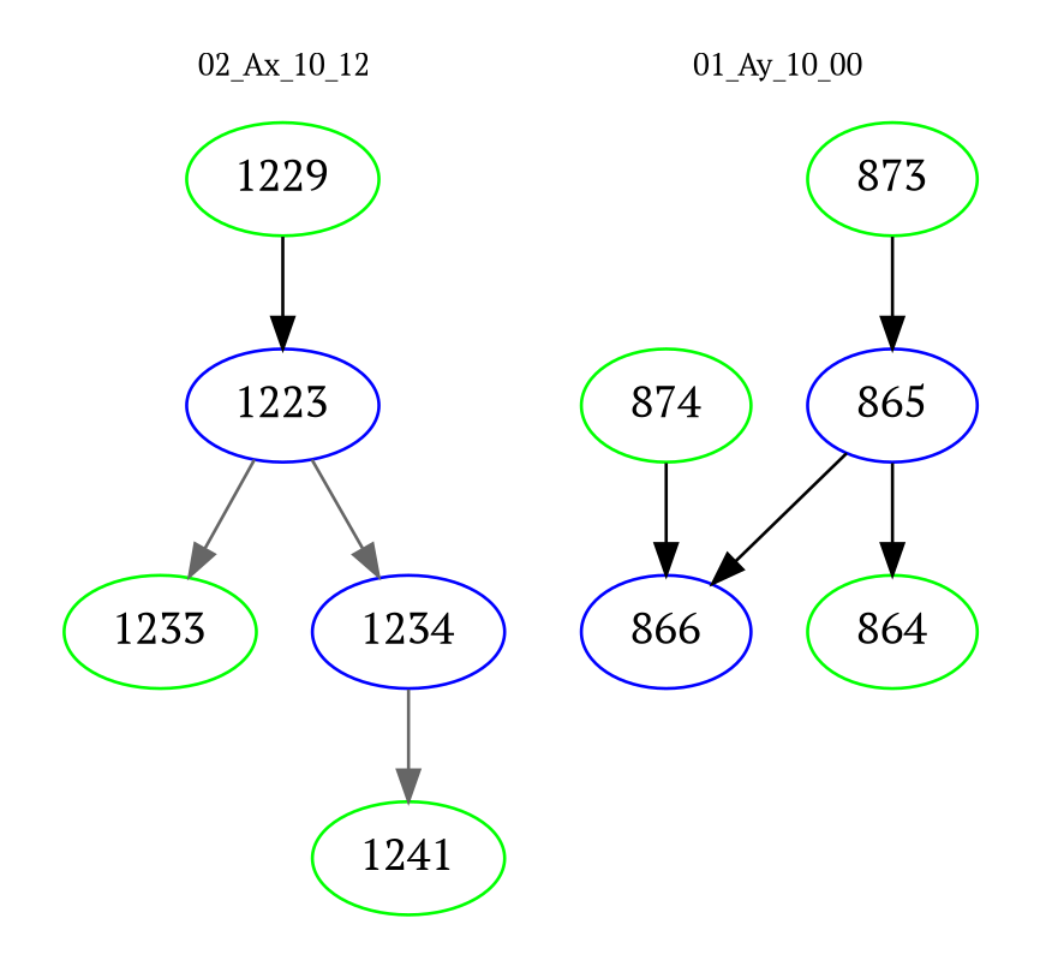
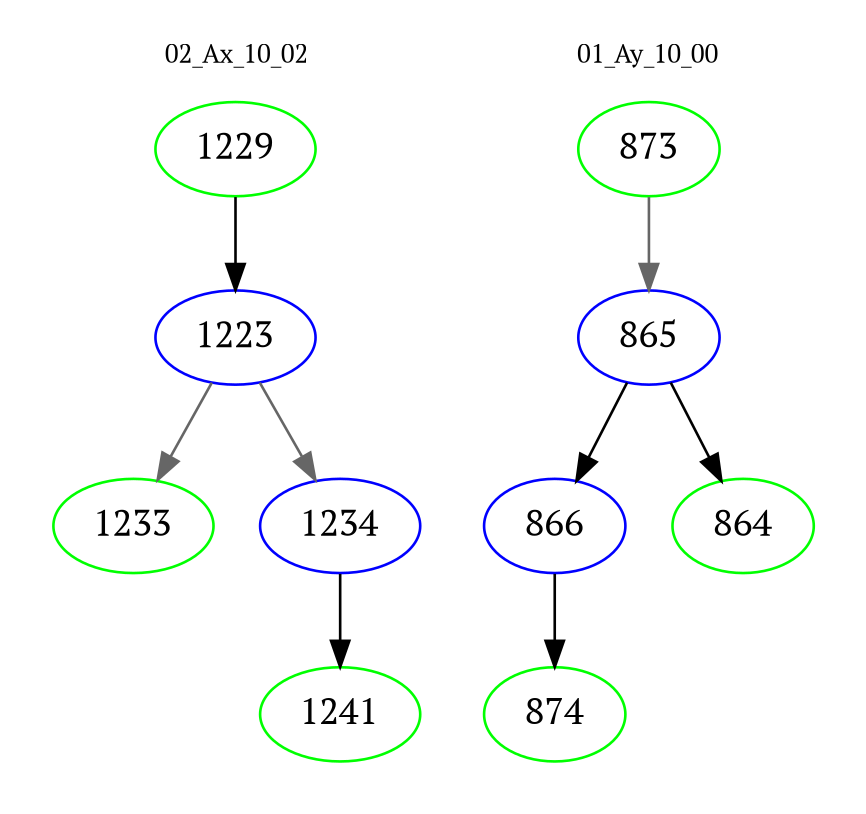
  digraph {
    fontname="PT Serif"
    node [color=green fontname="PT Serif"]
    edge [color=black fontname="PT Serif"]
    n1 [label=1229]
    n2 [color=blue label=1223]
    n3 [label=1233]
    n4 [color=blue label=1234]
    n5 [label=1241]
    n6 [label=873]
    n7 [color=blue label=865]
    n8 [color=blue label=866]
    n9 [label=864]
    n10 [label=874]
    subgraph cluster_1 {
      color=white
      fontsize=10
-     label="02_Ax_10_12"
+     label="02_Ax_10_02"
      n1
      n2
      n3
      n4
      n5
    }
    subgraph cluster_2 {
      color=white
      fontsize=10
      label="01_Ay_10_00"
      n6
      n7
      n8
      n9
      n10
    }
    n1 -> n2
    n2 -> n3 [color=gray40]
    n2 -> n4 [color=gray40]
-   n4 -> n5 [color=gray40]
-   n6 -> n7
+   n4 -> n5
+   n6 -> n7 [color=gray40]
    n7 -> n8
    n7 -> n9
-   n10 -> n8
+   n8 -> n10
  }
